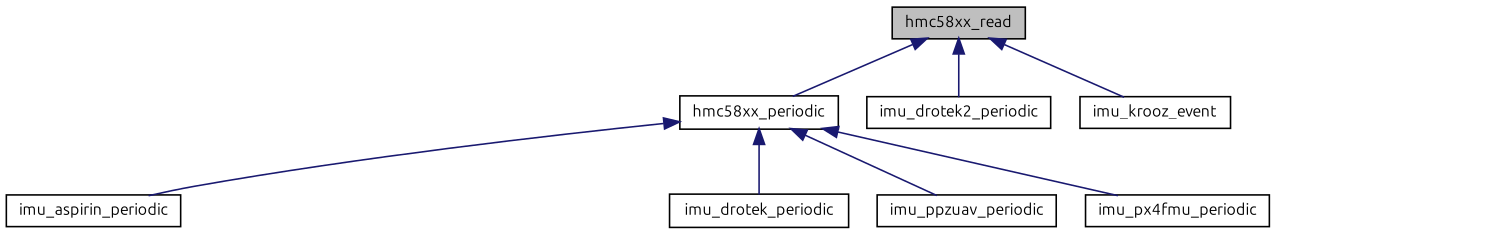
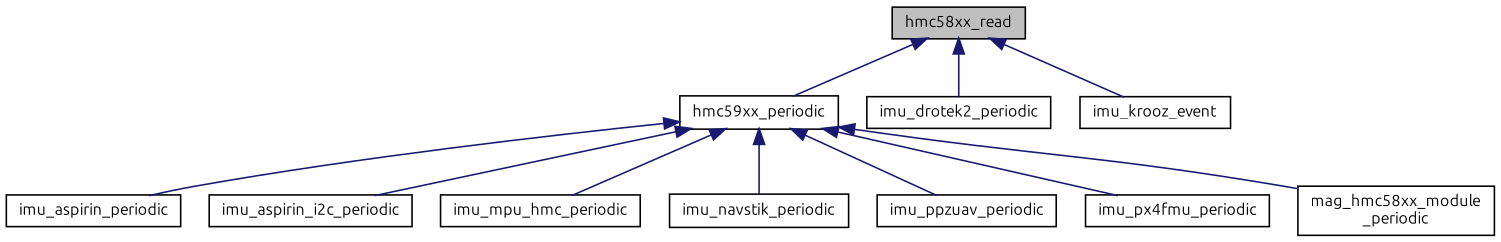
  digraph {
    fontname=Ubuntu
    rankdir=TB
    node [color=black fillcolor=white fontname=Ubuntu fontsize=10 shape=record style=filled]
    edge [color=midnightblue dir=back fontname=Ubuntu fontsize=10 labelfontname=FreeSans labelfontsize=10 style=solid]
    n1 [fillcolor=grey75 fontcolor=black height=0.2 label=hmc58xx_read width=0.4]
-   n2 [height=0.2 label=hmc58xx_periodic width=0.4]
+   n2 [height=0.2 label=hmc59xx_periodic width=0.4]
    n3 [height=0.2 label=imu_drotek2_periodic width=0.4]
    n4 [height=0.2 label=imu_krooz_event width=0.4]
    n5 [height=0.2 label=imu_aspirin_periodic width=0.4]
-   n8 [height=0.2 label=imu_drotek_periodic width=0.4]
+   n6 [height=0.2 label=imu_aspirin_i2c_periodic width=0.4]
+   n7 [height=0.2 label=imu_mpu_hmc_periodic width=0.4]
+   n8 [height=0.2 label=imu_navstik_periodic width=0.4]
    n9 [height=0.2 label=imu_ppzuav_periodic width=0.4]
    n10 [height=0.2 label=imu_px4fmu_periodic width=0.4]
+   n11 [height=0.2 label="mag_hmc58xx_module\l_periodic" width=0.4]
    n1 -> n2
    n1 -> n3
    n1 -> n4
    n2 -> n5
+   n2 -> n6
+   n2 -> n7
    n2 -> n8
    n2 -> n9
    n2 -> n10
+   n2 -> n11
  }
